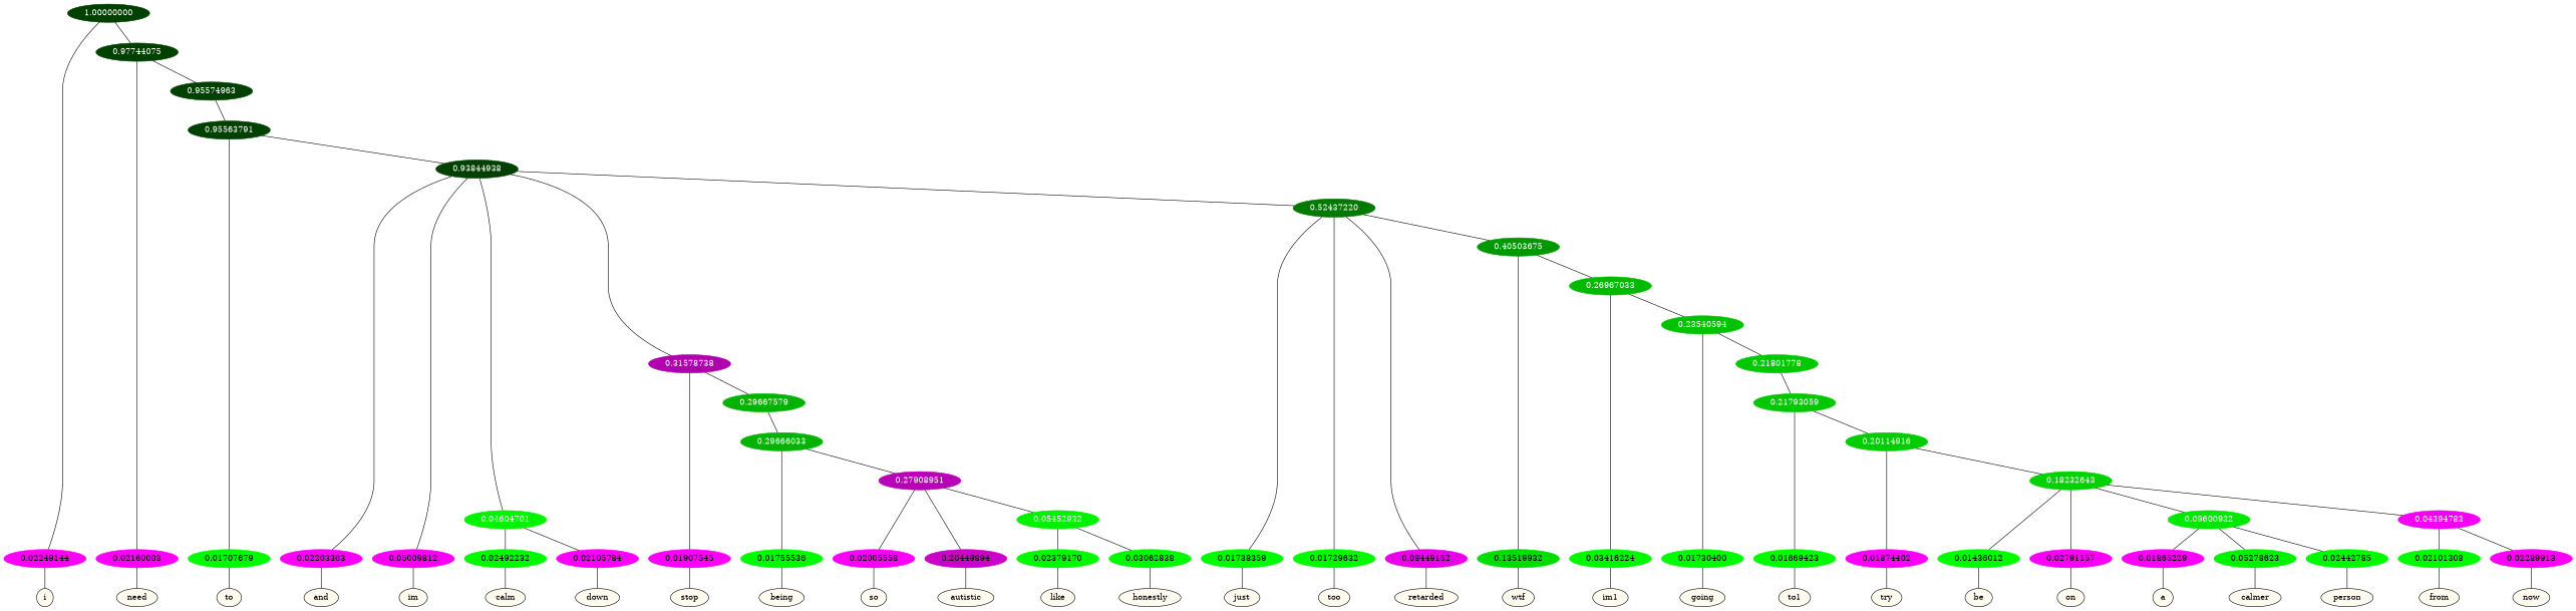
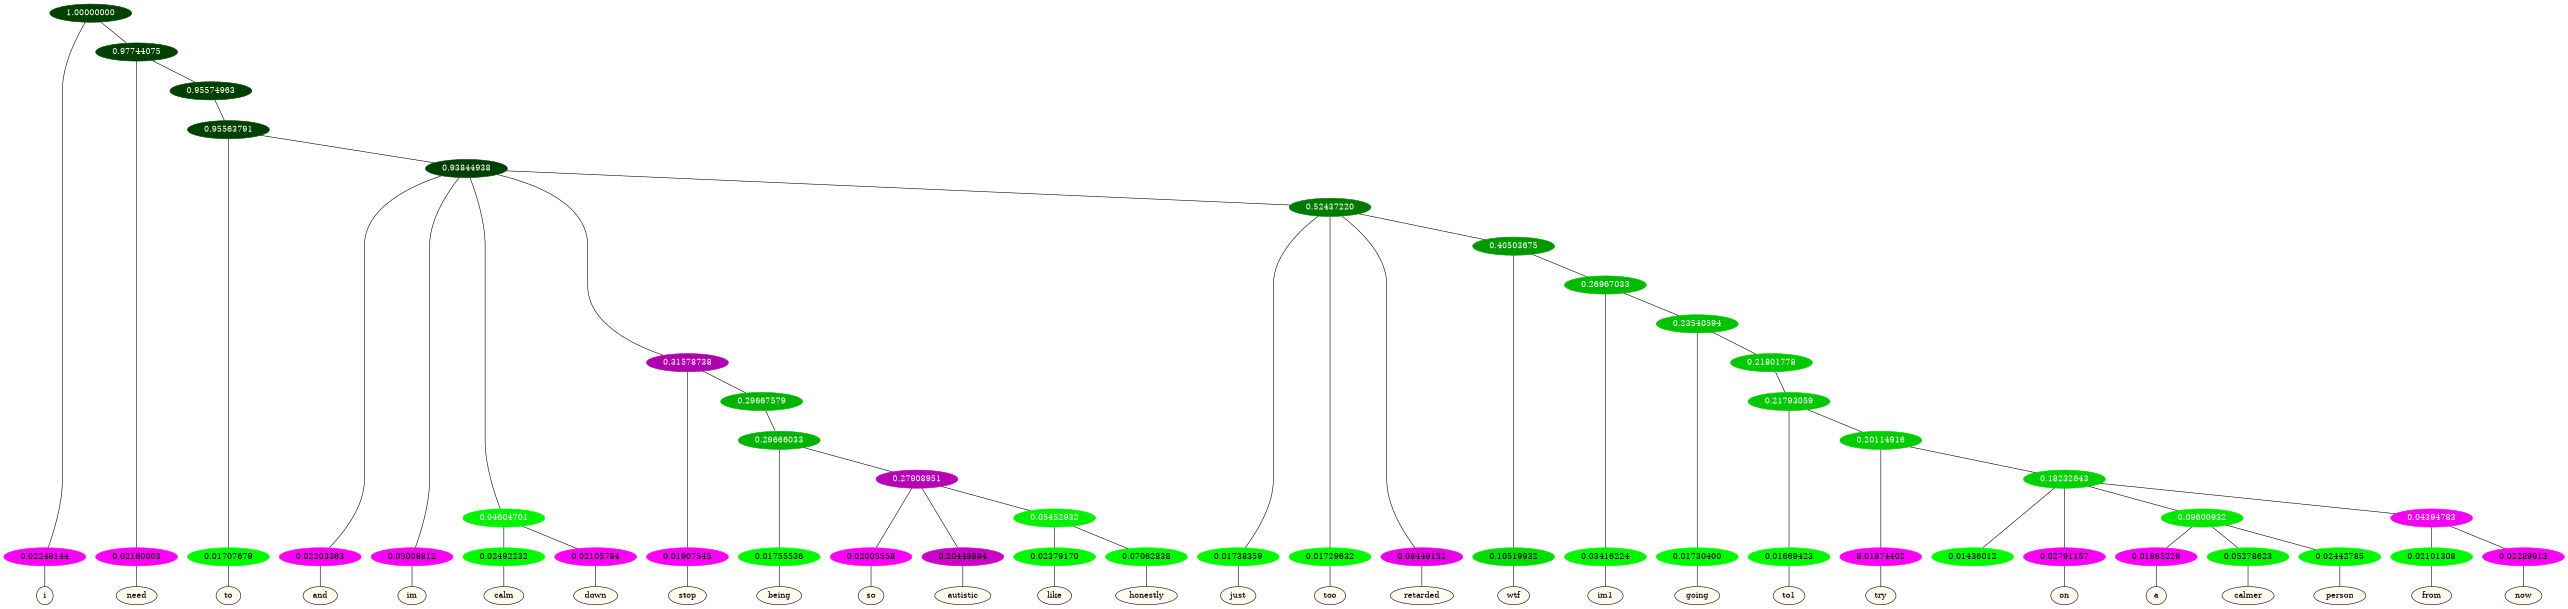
  graph {
    node [color=black format=png nodesep=0.001 ordering=out overlap_scaling=0.01 ranksep=0.001 style=filled]
    n1 [fillcolor=floralwhite height=0.15 label=i style="filled,solid" width=0.15]
    n2 [fillcolor=floralwhite height=0.15 label=need style="filled,solid" width=0.15]
    n3 [fillcolor=floralwhite height=0.15 label=to style="filled,solid" width=0.15]
    n4 [fillcolor=floralwhite height=0.15 label=calm style="filled,solid" width=0.15]
    n5 [fillcolor=floralwhite height=0.15 label=down style="filled,solid" width=0.15]
    n6 [fillcolor=floralwhite height=0.15 label=and style="filled,solid" width=0.15]
    n7 [fillcolor=floralwhite height=0.15 label=stop style="filled,solid" width=0.15]
    n8 [fillcolor=floralwhite height=0.15 label=being style="filled,solid" width=0.15]
    n9 [fillcolor=floralwhite height=0.15 label=so style="filled,solid" width=0.15]
    n10 [fillcolor=floralwhite height=0.15 label=autistic style="filled,solid" width=0.15]
    n11 [fillcolor=floralwhite height=0.15 label=like style="filled,solid" width=0.15]
    n12 [fillcolor=floralwhite height=0.15 label=honestly style="filled,solid" width=0.15]
    n13 [fillcolor=floralwhite height=0.15 label=im style="filled,solid" width=0.15]
    n14 [fillcolor=floralwhite height=0.15 label=just style="filled,solid" width=0.15]
    n15 [fillcolor=floralwhite height=0.15 label=too style="filled,solid" width=0.15]
    n16 [fillcolor=floralwhite height=0.15 label=retarded style="filled,solid" width=0.15]
    n17 [fillcolor=floralwhite height=0.15 label=wtf style="filled,solid" width=0.15]
    n18 [fillcolor=floralwhite height=0.15 label=im1 style="filled,solid" width=0.15]
    n19 [fillcolor=floralwhite height=0.15 label=going style="filled,solid" width=0.15]
    n20 [fillcolor=floralwhite height=0.15 label=to1 style="filled,solid" width=0.15]
    n21 [fillcolor=floralwhite height=0.15 label=try style="filled,solid" width=0.15]
-   n22 [fillcolor=floralwhite height=0.15 label=be style="filled,solid" width=0.15]
    n23 [fillcolor=floralwhite height=0.15 label=a style="filled,solid" width=0.15]
    n24 [fillcolor=floralwhite height=0.15 label=calmer style="filled,solid" width=0.15]
    n25 [fillcolor=floralwhite height=0.15 label=person style="filled,solid" width=0.15]
    n26 [fillcolor=floralwhite height=0.15 label=from style="filled,solid" width=0.15]
    n27 [fillcolor=floralwhite height=0.15 label=now style="filled,solid" width=0.15]
    n28 [fillcolor=floralwhite height=0.15 label=on style="filled,solid" width=0.15]
    n29 [color="0.835 1.000 0.978" fontcolor=black height=0.15 label=0.02249144 width=0.15]
    n30 [color="0.835 1.000 0.978" fontcolor=black height=0.15 label=0.02160003 width=0.15]
    n31 [color="0.334 1.000 0.983" fontcolor=black height=0.15 label=0.01707679 width=0.15]
    n32 [color="0.334 1.000 0.975" fontcolor=black height=0.15 label=0.02492232 width=0.15]
    n33 [color="0.835 1.000 0.979" fontcolor=black height=0.15 label=0.02105784 width=0.15]
    n34 [color="0.835 1.000 0.978" fontcolor=black height=0.15 label=0.02203363 width=0.15]
    n35 [color="0.835 1.000 0.981" fontcolor=black height=0.15 label=0.01907545 width=0.15]
    n36 [color="0.334 1.000 0.982" fontcolor=black height=0.15 label=0.01755536 width=0.15]
    n37 [color="0.835 1.000 0.980" fontcolor=black height=0.15 label=0.02005558 width=0.15]
    n38 [color="0.835 1.000 0.796" fontcolor=black height=0.15 label=0.20449894 width=0.15]
    n39 [color="0.334 1.000 0.976" fontcolor=black height=0.15 label=0.02379170 width=0.15]
-   n40 [color="0.334 1.000 0.969" fontcolor=black height=0.15 label=0.03062838 width=0.15]
+   n40 [color="0.334 1.000 0.969" fontcolor=black height=0.15 label=0.07062838 width=0.15]
    n41 [color="0.835 1.000 0.970" fontcolor=black height=0.15 label=0.05009812 width=0.15]
    n42 [color="0.334 1.000 0.983" fontcolor=black height=0.15 label=0.01738359 width=0.15]
    n43 [color="0.334 1.000 0.983" fontcolor=black height=0.15 label=0.01729632 width=0.15]
    n44 [color="0.835 1.000 0.916" fontcolor=black height=0.15 label=0.08449152 width=0.15]
-   n45 [color="0.334 1.000 0.865" fontcolor=black height=0.15 label=0.13519932 width=0.15]
+   n45 [color="0.334 1.000 0.865" fontcolor=black height=0.15 label=0.10519932 width=0.15]
    n46 [color="0.334 1.000 0.966" fontcolor=black height=0.15 label=0.03416224 width=0.15]
    n47 [color="0.334 1.000 0.983" fontcolor=black height=0.15 label=0.01730400 width=0.15]
    n48 [color="0.334 1.000 0.983" fontcolor=black height=0.15 label=0.01669423 width=0.15]
-   n49 [color="0.835 1.000 0.981" fontcolor=black height=0.15 label=0.01874402 width=0.15]
+   n49 [color="0.835 1.000 0.981" fontcolor=black height=0.15 label=8.01874402 width=0.15]
    n50 [color="0.334 1.000 0.986" fontcolor=black height=0.15 label=0.01436012 width=0.15]
    n51 [color="0.835 1.000 0.981" fontcolor=black height=0.15 label=0.01865229 width=0.15]
    n52 [color="0.334 1.000 0.947" fontcolor=black height=0.15 label=0.05278623 width=0.15]
    n53 [color="0.334 1.000 0.976" fontcolor=black height=0.15 label=0.02442785 width=0.15]
    n54 [color="0.334 1.000 0.979" fontcolor=black height=0.15 label=0.02101308 width=0.15]
    n55 [color="0.835 1.000 0.977" fontcolor=black height=0.15 label=0.02289913 width=0.15]
    n56 [color="0.835 1.000 0.972" fontcolor=black height=0.15 label=0.02791157 width=0.15]
    n57 [color="0.334 1.000 0.250" fontcolor=grey99 height=0.15 label=1.00000000 width=0.15]
    n58 [color="0.334 1.000 0.250" fontcolor=grey99 height=0.15 label=0.97744075 width=0.15]
    n59 [color="0.334 1.000 0.250" fontcolor=grey99 height=0.15 label=0.95574963 width=0.15]
    n60 [color="0.334 1.000 0.250" fontcolor=grey99 height=0.15 label=0.95563791 width=0.15]
    n61 [color="0.334 1.000 0.250" fontcolor=grey99 height=0.15 label=0.93844938 width=0.15]
    n62 [color="0.334 1.000 0.954" fontcolor=grey99 height=0.15 label=0.04604701 width=0.15]
    n63 [color="0.835 1.000 0.684" fontcolor=grey99 height=0.15 label=0.31578738 width=0.15]
    n64 [color="0.334 1.000 0.476" fontcolor=grey99 height=0.15 label=0.52437220 width=0.15]
    n65 [color="0.334 1.000 0.703" fontcolor=grey99 height=0.15 label=0.29667579 width=0.15]
    n66 [color="0.334 1.000 0.595" fontcolor=grey99 height=0.15 label=0.40503675 width=0.15]
    n67 [color="0.334 1.000 0.703" fontcolor=grey99 height=0.15 label=0.29666033 width=0.15]
    n68 [color="0.334 1.000 0.730" fontcolor=grey99 height=0.15 label=0.26967033 width=0.15]
    n69 [color="0.835 1.000 0.721" fontcolor=grey99 height=0.15 label=0.27908951 width=0.15]
    n70 [color="0.334 1.000 0.765" fontcolor=grey99 height=0.15 label=0.23540594 width=0.15]
    n71 [color="0.334 1.000 0.945" fontcolor=grey99 height=0.15 label=0.05452932 width=0.15]
    n72 [color="0.334 1.000 0.782" fontcolor=grey99 height=0.15 label=0.21801778 width=0.15]
    n73 [color="0.334 1.000 0.782" fontcolor=grey99 height=0.15 label=0.21793059 width=0.15]
    n74 [color="0.334 1.000 0.799" fontcolor=grey99 height=0.15 label=0.20114916 width=0.15]
    n75 [color="0.334 1.000 0.818" fontcolor=grey99 height=0.15 label=0.18232643 width=0.15]
    n76 [color="0.334 1.000 0.904" fontcolor=grey99 height=0.15 label=0.09600932 width=0.15]
    n77 [color="0.835 1.000 0.956" fontcolor=grey99 height=0.15 label=0.04394783 width=0.15]
    subgraph sub_1 {
      rank=same
      n1
      n2
      n3
      n4
      n5
      n6
      n7
      n8
      n9
      n10
      n11
      n12
      n13
      n14
      n15
      n16
      n17
      n18
      n19
      n20
      n21
-     n22
      n23
      n24
      n25
      n26
      n27
      n28
    }
    subgraph sub_2 {
      rank=same
      n29
      n30
      n31
      n32
      n33
      n34
      n35
      n36
      n37
      n38
      n39
      n40
      n41
      n42
      n43
      n44
      n45
      n46
      n47
      n48
      n49
      n50
      n51
      n52
      n53
      n54
      n55
      n56
    }
    n29 -- n1
    n30 -- n2
    n31 -- n3
    n32 -- n4
    n33 -- n5
    n34 -- n6
    n35 -- n7
    n36 -- n8
    n37 -- n9
    n38 -- n10
    n39 -- n11
    n40 -- n12
    n41 -- n13
    n42 -- n14
    n43 -- n15
    n44 -- n16
    n45 -- n17
    n46 -- n18
    n47 -- n19
    n48 -- n20
    n49 -- n21
-   n50 -- n22
    n51 -- n23
    n52 -- n24
    n53 -- n25
    n54 -- n26
    n55 -- n27
    n56 -- n28
    n57 -- n29
    n57 -- n58
    n58 -- n30
    n58 -- n59
    n59 -- n60
    n60 -- n31
    n60 -- n61
    n61 -- n34
    n61 -- n41
    n61 -- n62
    n61 -- n63
    n61 -- n64
    n62 -- n32
    n62 -- n33
    n63 -- n35
    n63 -- n65
    n64 -- n42
    n64 -- n43
    n64 -- n44
    n64 -- n66
    n65 -- n67
    n66 -- n45
    n66 -- n68
    n67 -- n36
    n67 -- n69
    n68 -- n46
    n68 -- n70
    n69 -- n37
    n69 -- n38
    n69 -- n71
    n70 -- n47
    n70 -- n72
    n71 -- n39
    n71 -- n40
    n72 -- n73
    n73 -- n48
    n73 -- n74
    n74 -- n49
    n74 -- n75
    n75 -- n50
    n75 -- n56
    n75 -- n76
    n75 -- n77
    n76 -- n51
    n76 -- n52
    n76 -- n53
    n77 -- n54
    n77 -- n55
  }
